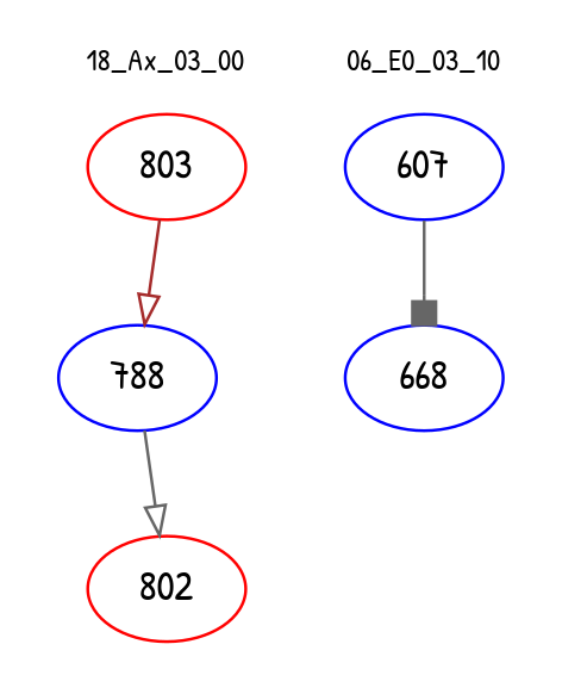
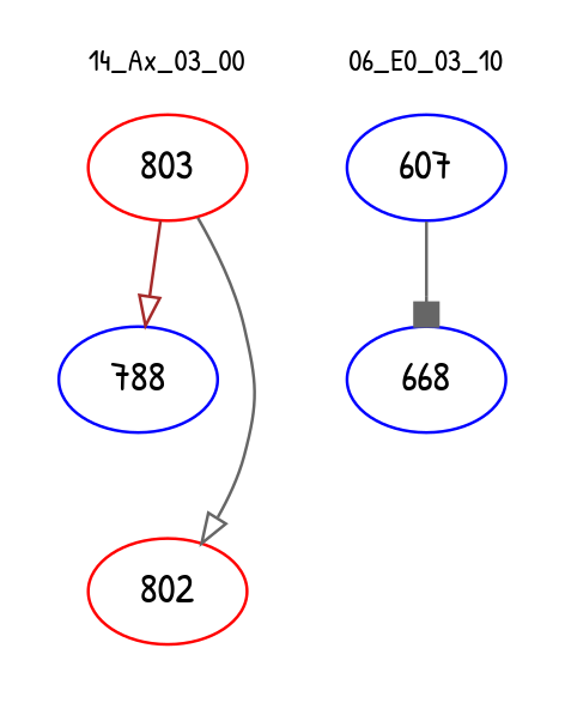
  digraph {
    fontname="Patrick Hand"
    node [color=blue fontname="Patrick Hand"]
    edge [arrowhead=onormal color=gray40 fontname="Patrick Hand"]
    n1 [color=red label=803]
    n2 [label=788]
    n3 [color=red label=802]
    n4 [label=607]
    n5 [label=668]
    subgraph cluster_1 {
      color=white
      fontsize=10
-     label="18_Ax_03_00"
+     label="14_Ax_03_00"
      n1
      n2
      n3
    }
    subgraph cluster_2 {
      color=white
      fontsize=10
      label="06_E0_03_10"
      n4
      n5
    }
    n1 -> n2 [color=brown]
-   n2 -> n3
+   n1 -> n3
    n4 -> n5 [arrowhead=box]
  }
